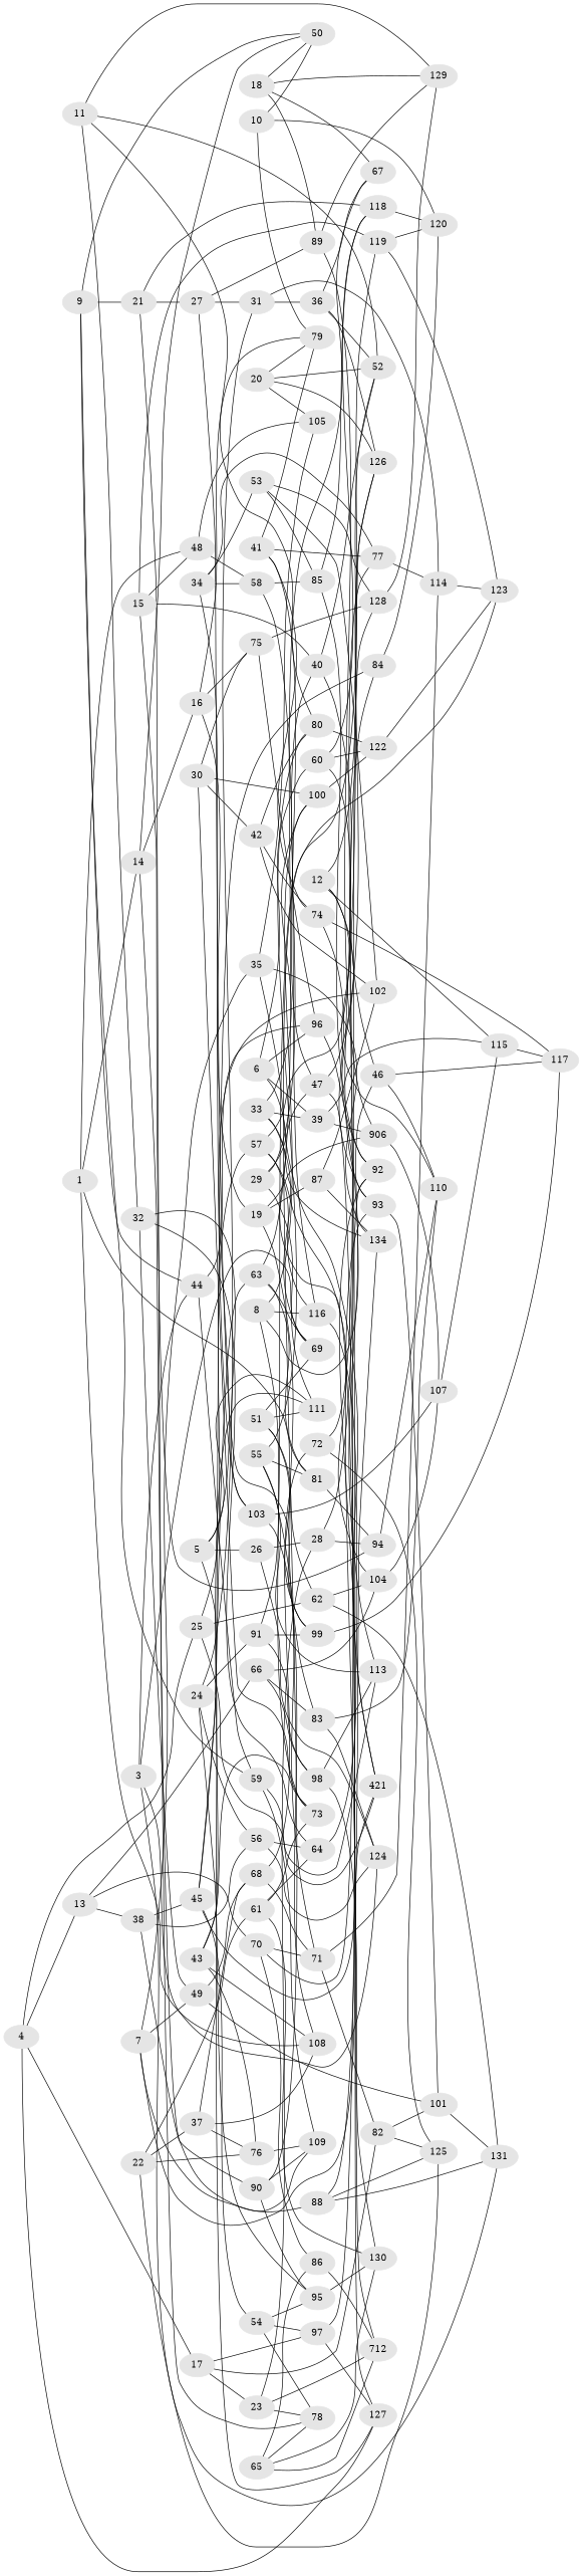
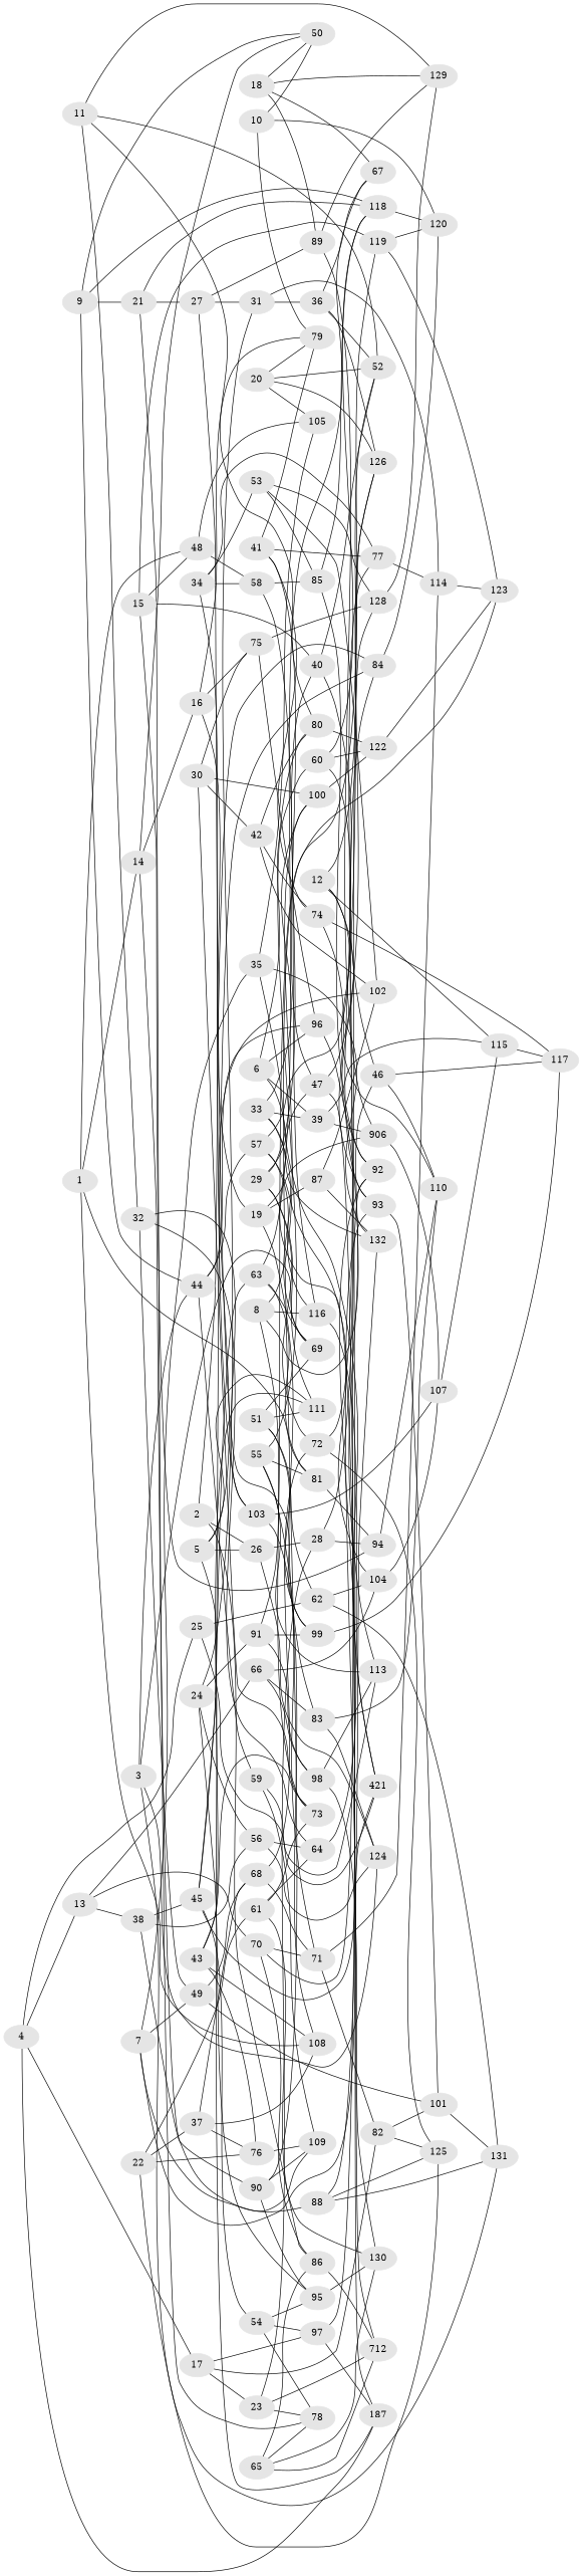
  graph {
    rankdir=LR
    node [color=gray90 style=filled]
    1
    14
    48
    81
    108
    50
    16
    88
    105
    58
    94
+   2
    26
    84
    86
    124
    28
    63
    69
    67
    120
    n22 [label=712]
    3
    44
    131
    96
    59
    4
    13
    17
    25
-   127
+   127 [label=187]
    38
    66
    70
    23
    82
    97
    57
    62
    n41 [label=421]
    5
    102
    111
    6
    39
    60
    115
    n49 [label=906]
    93
    118
    122
    113
    7
    35
    49
    109
-   132 [label=134]
+   132
    68
    101
    8
    46
    73
    100
    116
    110
    117
    9
    21
    27
    78
    10
    79
    87
    11
    32
    52
    80
    129
    64
    103
    12
    92
    56
    45
    90
    83
    104
    98
    71
    19
    75
    125
    15
    40
    119
    123
    128
    18
    89
    107
    20
    126
    31
    99
    22
    37
    61
    76
    130
    24
    91
    95
    36
    114
    29
    47
    72
    77
    30
    42
    74
    33
    34
    53
    85
    54
    41
    43
    51
    55
    65
    1 -- 14
    1 -- 48
    1 -- 81
    1 -- 108
    14 -- 50
    14 -- 16
    14 -- 88
    48 -- 105
    48 -- 58
    81 -- 94
    16 -- 79
    16 -- 19
    16 -- 75
    88 -- 131
    88 -- 132
    88 -- 125
    58 -- 116
    58 -- 85
    94 -- 110
+   2 -- 26
+   2 -- 84
+   2 -- 86
    26 -- 124
    26 -- 28
    84 -- 120
    86 -- n22
    28 -- 94
    28 -- 84
    63 -- 81
    63 -- 69
    63 -- 67
    3 -- 124
    3 -- 69
    3 -- 44
    3 -- 131
    44 -- 96
    44 -- 59
    96 -- 113
    59 -- 113
    59 -- 109
    4 -- 13
    4 -- 17
    4 -- 25
    4 -- 127
    13 -- 38
    13 -- 66
    13 -- 70
    17 -- 23
    17 -- 82
    17 -- 97
-   25 -- 57
+   44 -- 57
    25 -- 62
    25 -- n41
    38 -- 56
    38 -- 45
    38 -- 90
    66 -- 83
    66 -- 104
    66 -- 98
    70 -- 86
    70 -- 92
    70 -- 71
    23 -- 28
    23 -- n22
    23 -- 78
    82 -- 101
    82 -- 125
    97 -- 127
    97 -- 128
    57 -- 116
    57 -- 104
    57 -- 126
    62 -- 131
    62 -- 104
    5 -- 26
    5 -- 127
    5 -- 102
    5 -- 111
    6 -- 96
    6 -- 127
    6 -- 39
    6 -- 60
    39 -- 115
    39 -- n49
    60 -- 93
    60 -- 118
    60 -- 122
    115 -- 117
    n49 -- 107
    93 -- 101
    118 -- 120
    122 -- 123
    7 -- 93
    7 -- 35
    7 -- 49
    7 -- 109
    35 -- 105
    35 -- n41
    35 -- 132
    49 -- 68
    49 -- 101
    68 -- 71
    68 -- 72
    101 -- 131
    8 -- 46
    8 -- 73
    8 -- 100
    8 -- 116
    46 -- 110
    46 -- 117
    100 -- 122
    116 -- n41
    9 -- 50
    9 -- 44
-   9 -- 59
+   9 -- 118
    9 -- 21
    21 -- 118
    21 -- 27
    21 -- 78
    27 -- 89
    27 -- 31
    27 -- 99
    10 -- 50
    10 -- 120
    10 -- 79
    87 -- 102
    87 -- 132
    11 -- 32
    11 -- 52
    11 -- 80
    11 -- 129
    32 -- 49
    32 -- 64
    32 -- 103
    80 -- 122
    64 -- 92
    103 -- 108
    103 -- 107
    12 -- 115
    12 -- 110
    12 -- 52
    12 -- 92
    56 -- 124
    56 -- 64
    45 -- 84
    45 -- 63
    45 -- n41
    45 -- 54
    90 -- 109
    90 -- 119
    90 -- 95
    83 -- 124
    83 -- 110
    104 -- 107
    98 -- 113
    98 -- 130
    71 -- 82
    71 -- 114
    19 -- n49
    19 -- 87
    19 -- 83
    75 -- 96
    75 -- 128
    15 -- 48
    15 -- 94
    15 -- 40
    15 -- 119
    40 -- 46
    40 -- 52
    119 -- 120
    119 -- 123
    128 -- 129
    18 -- 50
    18 -- 67
    18 -- 129
    18 -- 89
    89 -- n49
    89 -- 129
    107 -- 115
    20 -- 105
    20 -- 79
    20 -- 52
    20 -- 126
    31 -- 36
    31 -- 114
    99 -- 117
    22 -- 125
    22 -- 37
    22 -- 61
    22 -- 76
    37 -- 108
    37 -- 68
    37 -- 76
    61 -- 73
    61 -- 64
    61 -- 130
    76 -- 109
    24 -- 56
    24 -- 31
    24 -- 91
    24 -- 95
    91 -- 98
    91 -- 123
    91 -- 99
    95 -- 130
    36 -- 67
    36 -- 52
    36 -- 126
    114 -- 123
    29 -- 111
    29 -- 40
    29 -- 47
+   29 -- 72
    47 -- n22
    47 -- 126
    72 -- 125
    72 -- 77
    77 -- 114
    30 -- 73
    30 -- 100
    30 -- 75
    30 -- 42
    42 -- 102
    42 -- 80
    42 -- 74
    74 -- 93
    74 -- 117
    33 -- 69
    33 -- 39
    33 -- 132
    33 -- 100
    34 -- 58
    34 -- 103
    34 -- 77
    34 -- 53
    53 -- 102
    53 -- 128
    53 -- 85
    85 -- 118
    85 -- 92
    54 -- 97
    54 -- 78
    54 -- 95
    41 -- 79
    41 -- 47
    41 -- 77
    41 -- 74
    43 -- 108
    43 -- 111
    43 -- 73
    43 -- 76
    51 -- 69
    51 -- 62
    51 -- 111
    51 -- 99
    55 -- 81
    55 -- 113
    55 -- 80
    55 -- 71
    65 -- 86
    65 -- n22
    65 -- 78
    65 -- 130
  }
